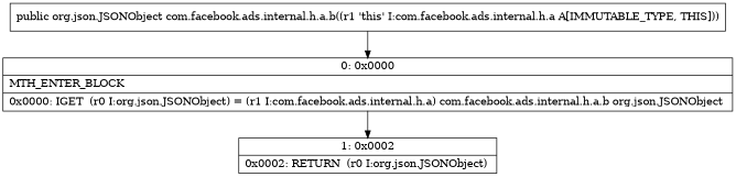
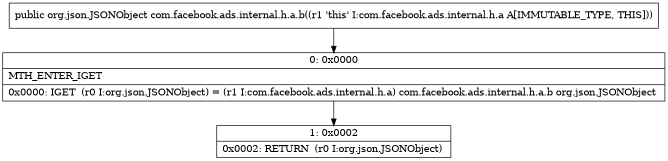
  digraph {
    node [shape=record]
-   n1 [label="{0\:\ 0x0000|MTH_ENTER_BLOCK\l|0x0000: IGET  (r0 I:org.json.JSONObject) = (r1 I:com.facebook.ads.internal.h.a) com.facebook.ads.internal.h.a.b org.json.JSONObject \l}"]
+   n1 [label="{0\:\ 0x0000|MTH_ENTER_IGET\l|0x0000: IGET  (r0 I:org.json.JSONObject) = (r1 I:com.facebook.ads.internal.h.a) com.facebook.ads.internal.h.a.b org.json.JSONObject \l}"]
    n2 [label="{1\:\ 0x0002|0x0002: RETURN  (r0 I:org.json.JSONObject) \l}"]
    n3 [label="{public org.json.JSONObject com.facebook.ads.internal.h.a.b((r1 'this' I:com.facebook.ads.internal.h.a A[IMMUTABLE_TYPE, THIS])) }"]
    n1 -> n2
    n3 -> n1
  }
